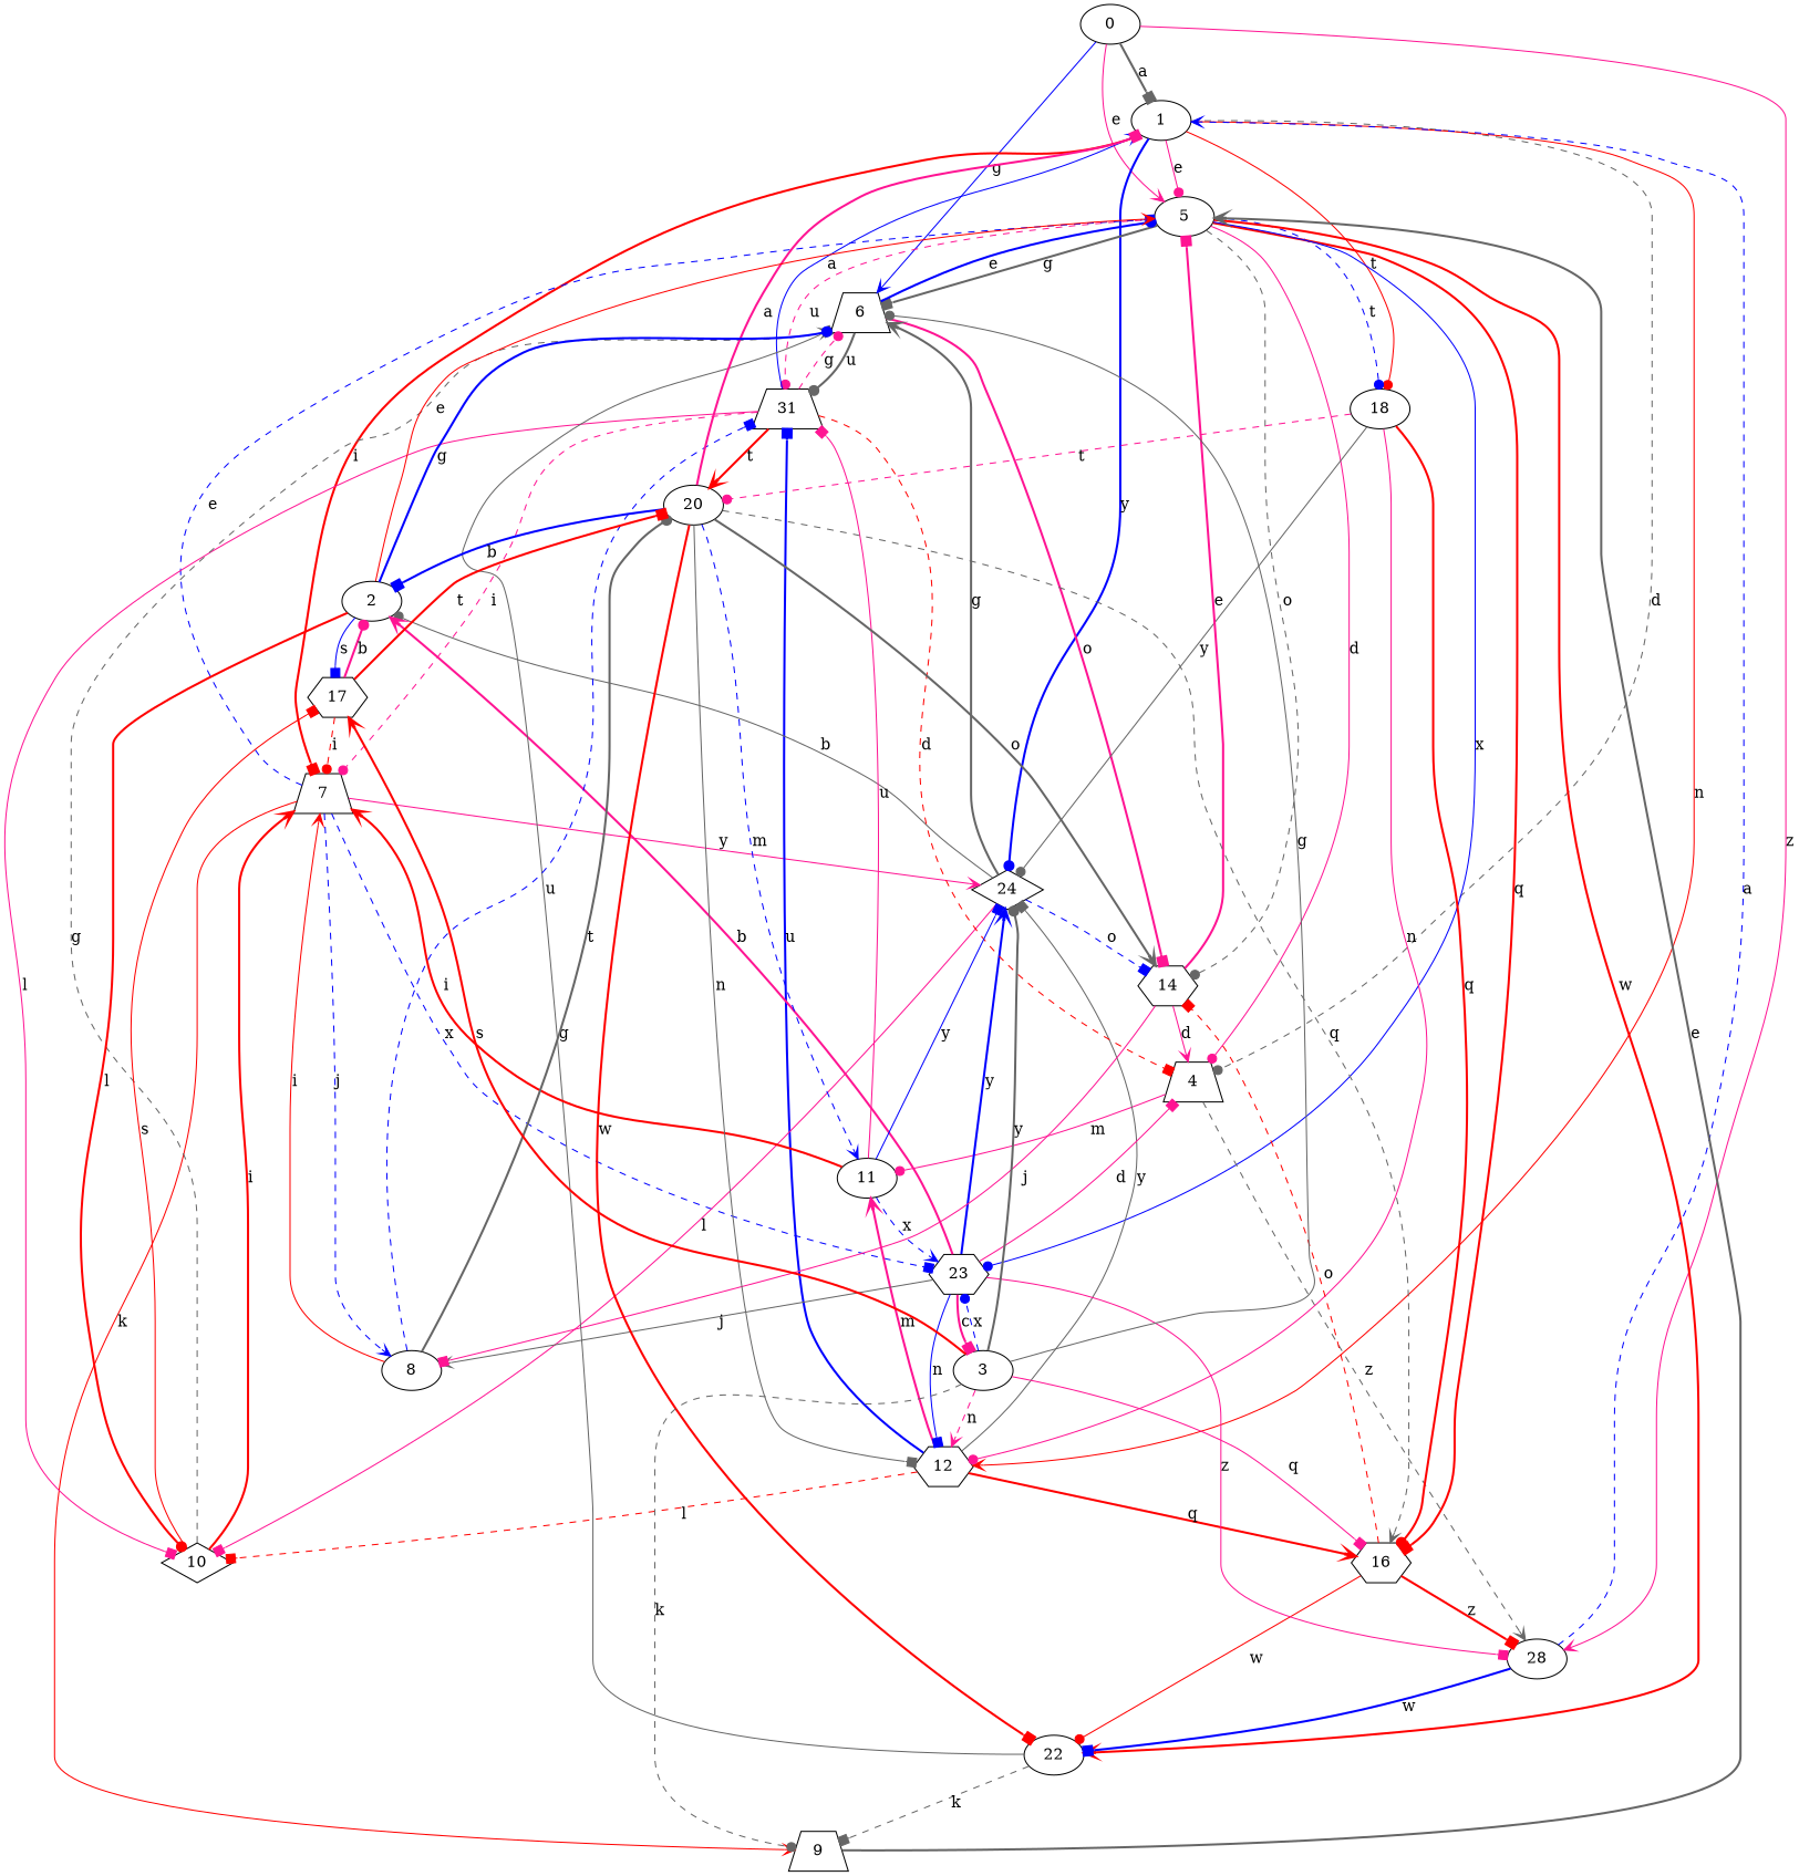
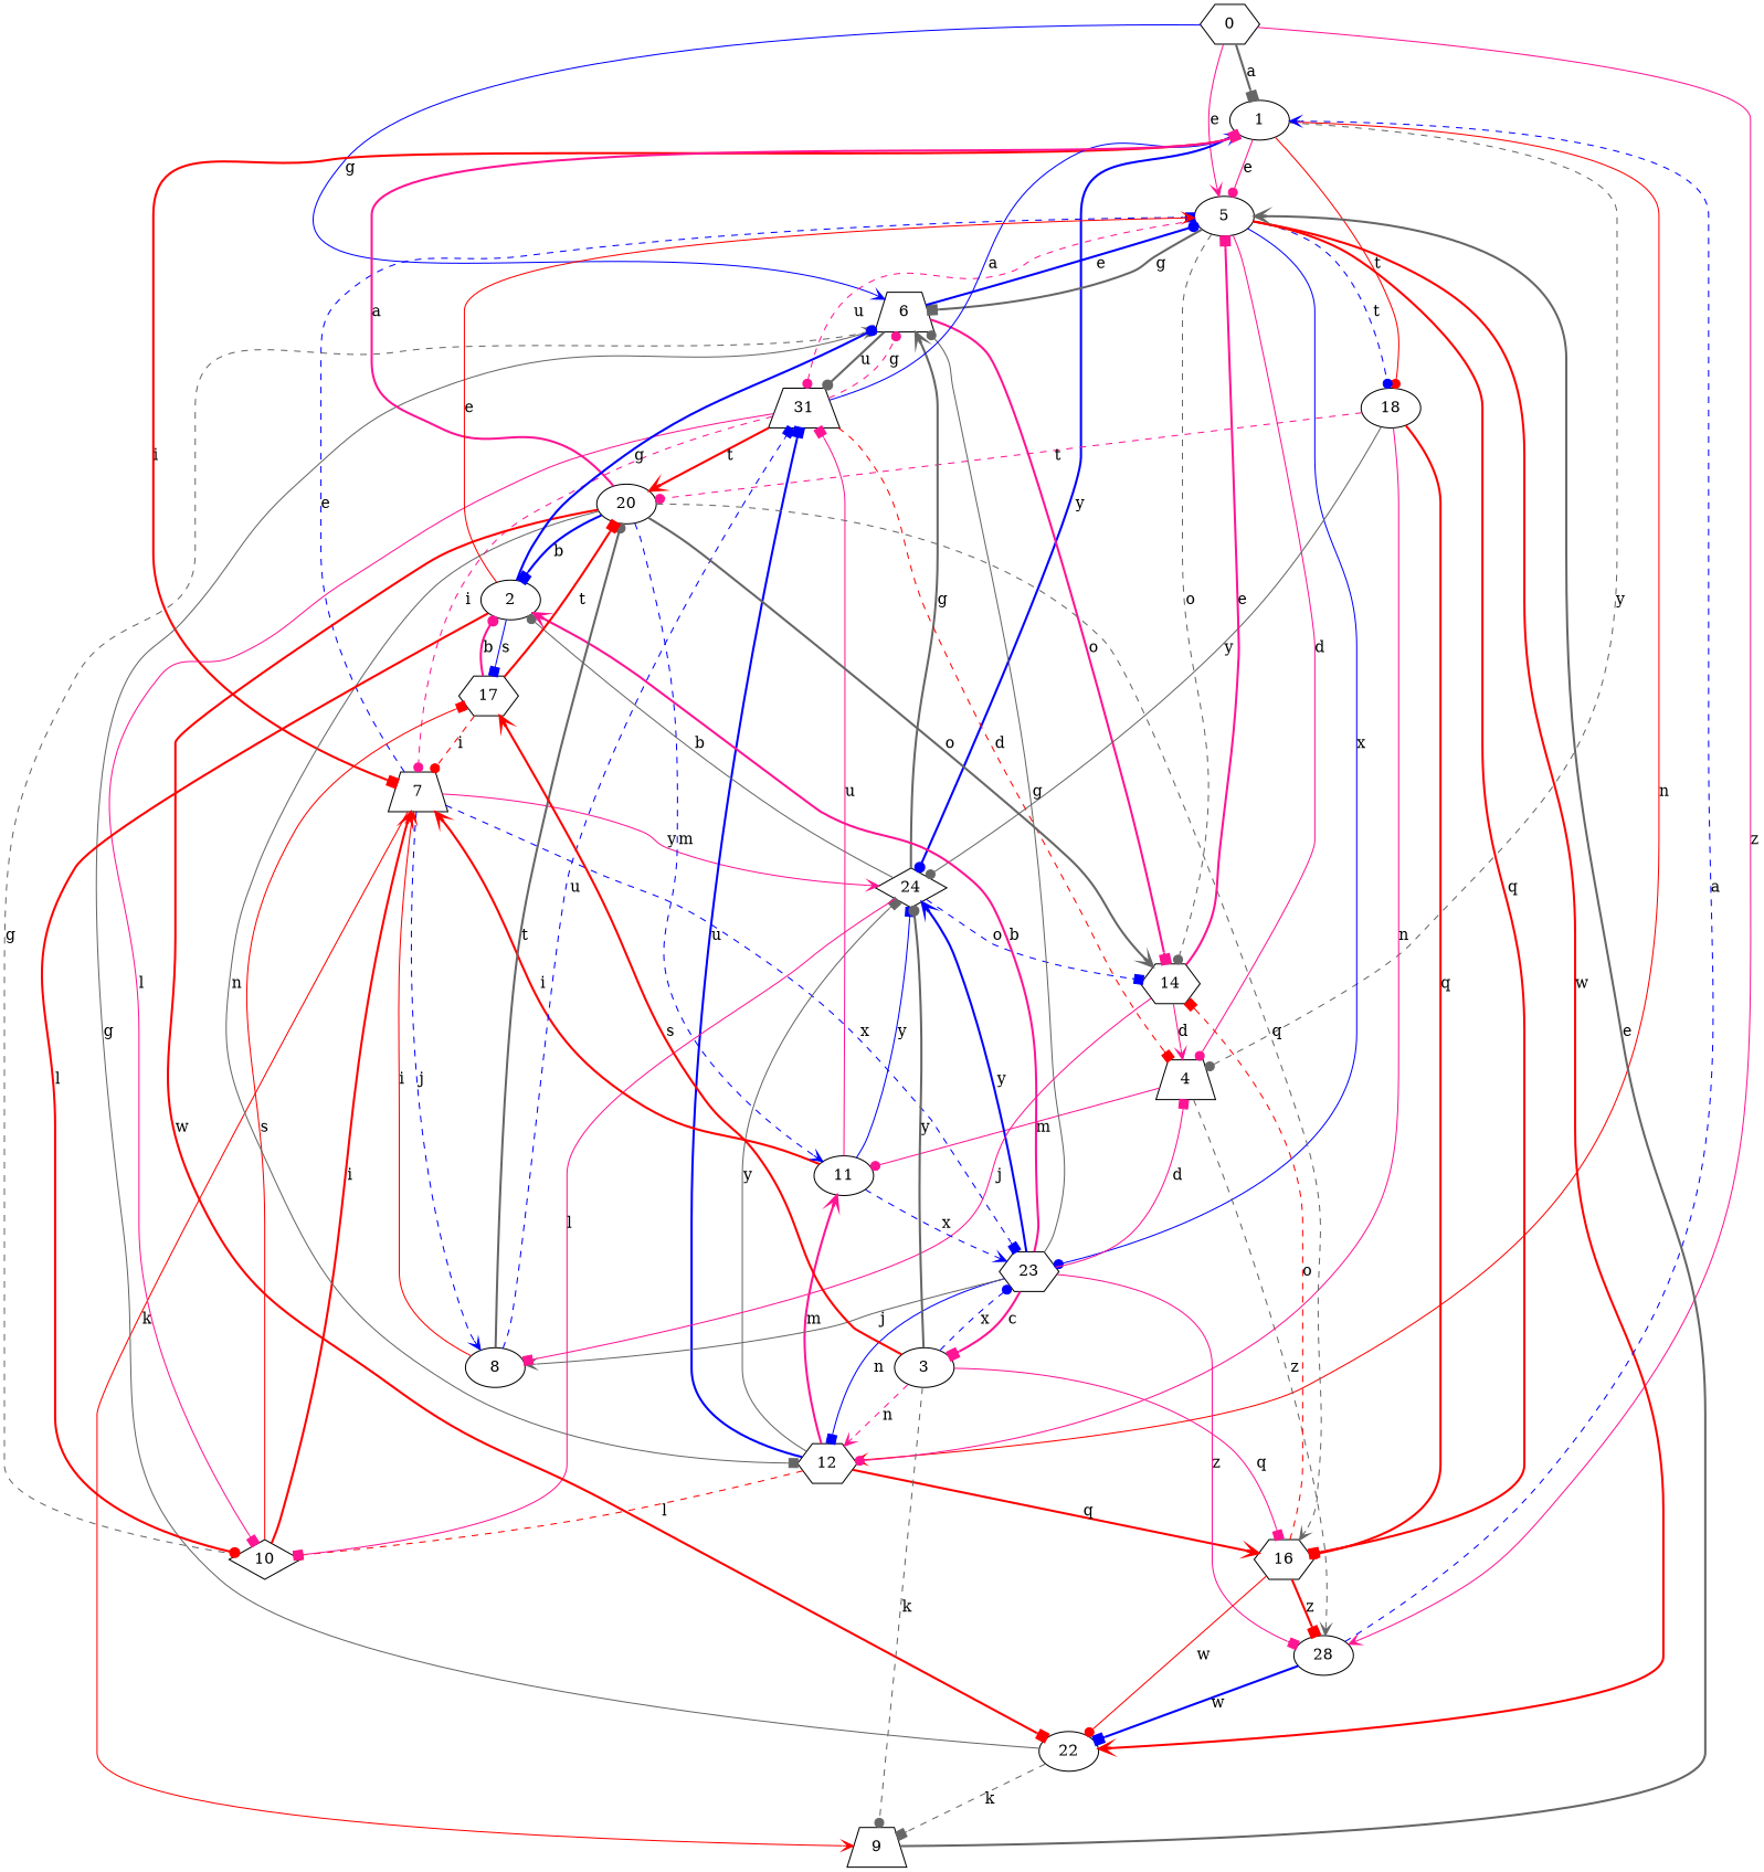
  strict digraph {
    node [shape=ellipse]
    edge [arrowhead=box color=deeppink style=bold]
-   0
+   0 [shape=hexagon]
    1
    5
    6 [shape=trapezium]
    28
    4 [shape=trapezium]
    7 [shape=trapezium]
    12 [shape=hexagon]
    18
    24 [shape=diamond]
    16 [shape=hexagon]
    23 [shape=hexagon]
    14 [shape=hexagon]
    n14 [label=31 shape=trapezium]
    22
    11
    9 [shape=trapezium]
    8
    10 [shape=diamond]
    20
    2
    17 [shape=hexagon]
    3
    0 -> 1 [color=gray40 label=a]
    0 -> 5 [arrowhead=vee label=e style=solid]
    0 -> 6 [arrowhead=vee color=blue label=g style=solid]
    0 -> 28 [arrowhead=vee label=z style=solid]
    1 -> 5 [arrowhead=dot label=e style=solid]
-   1 -> 4 [arrowhead=dot color=gray40 label=d style=dashed]
+   1 -> 4 [arrowhead=dot color=gray40 label=y style=dashed]
    1 -> 7 [color=red label=i]
    1 -> 12 [arrowhead=vee color=red label=n style=solid]
    1 -> 18 [arrowhead=dot color=red label=t style=solid]
    1 -> 24 [arrowhead=dot color=blue label=y]
    5 -> 6 [color=gray40 label=g]
    5 -> 4 [arrowhead=dot label=d style=solid]
    5 -> 18 [arrowhead=dot color=blue label=t style=dashed]
    5 -> 16 [color=red label=q]
    5 -> 23 [arrowhead=dot color=blue label=x style=solid]
    5 -> 14 [arrowhead=dot color=gray40 label=o style=dashed]
    5 -> n14 [arrowhead=dot label=u style=dashed]
    5 -> 22 [arrowhead=vee color=red label=w]
    6 -> 5 [arrowhead=dot color=blue label=e]
    6 -> 14 [label=o]
    6 -> n14 [arrowhead=dot color=gray40 label=u]
    28 -> 1 [arrowhead=vee color=blue label=a style=dashed]
    28 -> 22 [color=blue label=w]
    4 -> 28 [arrowhead=vee color=gray40 label=z style=dashed]
    4 -> 11 [arrowhead=dot label=m style=solid]
    7 -> 5 [color=blue label=e style=dashed]
    7 -> 24 [arrowhead=vee label=y style=solid]
    7 -> 23 [color=blue label=x style=dashed]
    7 -> 9 [arrowhead=vee color=red label=k style=solid]
    7 -> 8 [arrowhead=vee color=blue label=j style=dashed]
    12 -> 24 [color=gray40 label=y style=solid]
    12 -> 16 [arrowhead=vee color=red label=q]
    12 -> n14 [color=blue label=u]
    12 -> 11 [arrowhead=vee label=m]
    12 -> 10 [color=red label=l style=dashed]
    18 -> 12 [arrowhead=dot label=n style=solid]
    18 -> 24 [arrowhead=dot color=gray40 label=y style=solid]
    18 -> 16 [arrowhead=dot color=red label=q]
    18 -> 20 [arrowhead=dot label=t style=dashed]
    24 -> 6 [arrowhead=vee color=gray40 label=g]
    24 -> 14 [color=blue label=o style=dashed]
    24 -> 10 [label=l style=solid]
    24 -> 2 [arrowhead=dot color=gray40 label=b style=solid]
    16 -> 28 [color=red label=z]
    16 -> 14 [color=red label=o style=dashed]
    16 -> 22 [arrowhead=dot color=red label=w style=solid]
-   3 -> 6 [arrowhead=dot color=gray40 label=g style=solid]
+   23 -> 6 [arrowhead=dot color=gray40 label=g style=solid]
    23 -> 28 [label=z style=solid]
    23 -> 4 [label=d style=solid]
    23 -> 12 [color=blue label=n style=solid]
    23 -> 24 [arrowhead=vee color=blue label=y]
    23 -> 8 [arrowhead=vee color=gray40 label=j style=solid]
    23 -> 2 [arrowhead=vee label=b]
    23 -> 3 [label=c]
    14 -> 5 [label=e]
    14 -> 4 [arrowhead=vee label=d style=solid]
    14 -> 8 [label=j style=solid]
    n14 -> 1 [arrowhead=vee color=blue label=a style=solid]
    n14 -> 6 [arrowhead=dot label=g style=dashed]
    n14 -> 4 [color=red label=d style=dashed]
    n14 -> 7 [arrowhead=dot label=i style=dashed]
    n14 -> 10 [label=l style=solid]
    n14 -> 20 [arrowhead=vee color=red label=t]
    22 -> 6 [color=gray40 label=g style=solid]
    22 -> 9 [color=gray40 label=k style=dashed]
    11 -> 7 [arrowhead=vee color=red label=i]
    11 -> 24 [color=blue label=y style=solid]
    11 -> 23 [arrowhead=vee color=blue label=x style=dashed]
    11 -> n14 [label=u style=solid]
    9 -> 5 [arrowhead=vee color=gray40 label=e]
    8 -> 7 [arrowhead=vee color=red label=i style=solid]
    8 -> n14 [color=blue label=u style=dashed]
    8 -> 20 [arrowhead=dot color=gray40 label=t]
    10 -> 6 [arrowhead=vee color=gray40 label=g style=dashed]
    10 -> 7 [arrowhead=vee color=red label=i]
    10 -> 17 [color=red label=s style=solid]
    20 -> 1 [label=a]
    20 -> 12 [color=gray40 label=n style=solid]
    20 -> 16 [arrowhead=vee color=gray40 label=q style=dashed]
    20 -> 14 [arrowhead=vee color=gray40 label=o]
    20 -> 22 [color=red label=w]
    20 -> 11 [arrowhead=vee color=blue label=m style=dashed]
    20 -> 2 [color=blue label=b]
    2 -> 5 [arrowhead=vee color=red label=e style=solid]
    2 -> 6 [arrowhead=dot color=blue label=g]
    2 -> 10 [arrowhead=dot color=red label=l]
    2 -> 17 [color=blue label=s style=solid]
    17 -> 7 [arrowhead=dot color=red label=i style=dashed]
    17 -> 20 [color=red label=t]
    17 -> 2 [arrowhead=dot label=b]
    3 -> 12 [arrowhead=vee label=n style=dashed]
    3 -> 24 [arrowhead=dot color=gray40 label=y]
    3 -> 16 [label=q style=solid]
    3 -> 23 [arrowhead=dot color=blue label=x style=dashed]
    3 -> 9 [arrowhead=dot color=gray40 label=k style=dashed]
    3 -> 17 [arrowhead=vee color=red label=s]
  }
